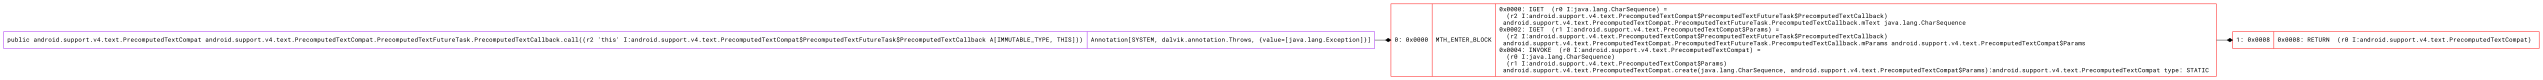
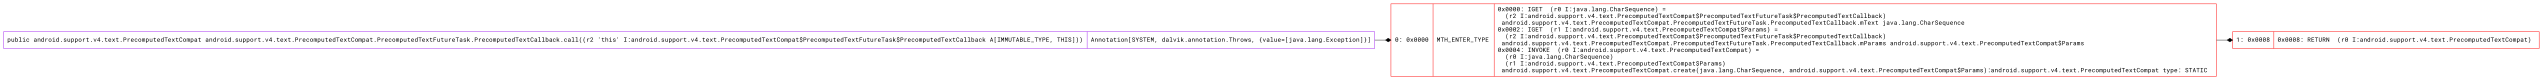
  digraph {
    rankdir=LR
    fontname="Roboto Mono"
    node [shape=record color=red fontname="Roboto Mono"]
    edge [arrowhead=diamond fontname="Roboto Mono"]
-   n1 [label="{0\:\ 0x0000|MTH_ENTER_BLOCK\l|0x0000: IGET  (r0 I:java.lang.CharSequence) = \l  (r2 I:android.support.v4.text.PrecomputedTextCompat$PrecomputedTextFutureTask$PrecomputedTextCallback)\l android.support.v4.text.PrecomputedTextCompat.PrecomputedTextFutureTask.PrecomputedTextCallback.mText java.lang.CharSequence \l0x0002: IGET  (r1 I:android.support.v4.text.PrecomputedTextCompat$Params) = \l  (r2 I:android.support.v4.text.PrecomputedTextCompat$PrecomputedTextFutureTask$PrecomputedTextCallback)\l android.support.v4.text.PrecomputedTextCompat.PrecomputedTextFutureTask.PrecomputedTextCallback.mParams android.support.v4.text.PrecomputedTextCompat$Params \l0x0004: INVOKE  (r0 I:android.support.v4.text.PrecomputedTextCompat) = \l  (r0 I:java.lang.CharSequence)\l  (r1 I:android.support.v4.text.PrecomputedTextCompat$Params)\l android.support.v4.text.PrecomputedTextCompat.create(java.lang.CharSequence, android.support.v4.text.PrecomputedTextCompat$Params):android.support.v4.text.PrecomputedTextCompat type: STATIC \l}"]
+   n1 [label="{0\:\ 0x0000|MTH_ENTER_TYPE\l|0x0000: IGET  (r0 I:java.lang.CharSequence) = \l  (r2 I:android.support.v4.text.PrecomputedTextCompat$PrecomputedTextFutureTask$PrecomputedTextCallback)\l android.support.v4.text.PrecomputedTextCompat.PrecomputedTextFutureTask.PrecomputedTextCallback.mText java.lang.CharSequence \l0x0002: IGET  (r1 I:android.support.v4.text.PrecomputedTextCompat$Params) = \l  (r2 I:android.support.v4.text.PrecomputedTextCompat$PrecomputedTextFutureTask$PrecomputedTextCallback)\l android.support.v4.text.PrecomputedTextCompat.PrecomputedTextFutureTask.PrecomputedTextCallback.mParams android.support.v4.text.PrecomputedTextCompat$Params \l0x0004: INVOKE  (r0 I:android.support.v4.text.PrecomputedTextCompat) = \l  (r0 I:java.lang.CharSequence)\l  (r1 I:android.support.v4.text.PrecomputedTextCompat$Params)\l android.support.v4.text.PrecomputedTextCompat.create(java.lang.CharSequence, android.support.v4.text.PrecomputedTextCompat$Params):android.support.v4.text.PrecomputedTextCompat type: STATIC \l}"]
    n2 [label="{1\:\ 0x0008|0x0008: RETURN  (r0 I:android.support.v4.text.PrecomputedTextCompat) \l}"]
    n3 [label="{public android.support.v4.text.PrecomputedTextCompat android.support.v4.text.PrecomputedTextCompat.PrecomputedTextFutureTask.PrecomputedTextCallback.call((r2 'this' I:android.support.v4.text.PrecomputedTextCompat$PrecomputedTextFutureTask$PrecomputedTextCallback A[IMMUTABLE_TYPE, THIS]))  | Annotation[SYSTEM, dalvik.annotation.Throws, \{value=[java.lang.Exception]\}]\l}" color=purple]
    n1 -> n2
    n3 -> n1
  }
